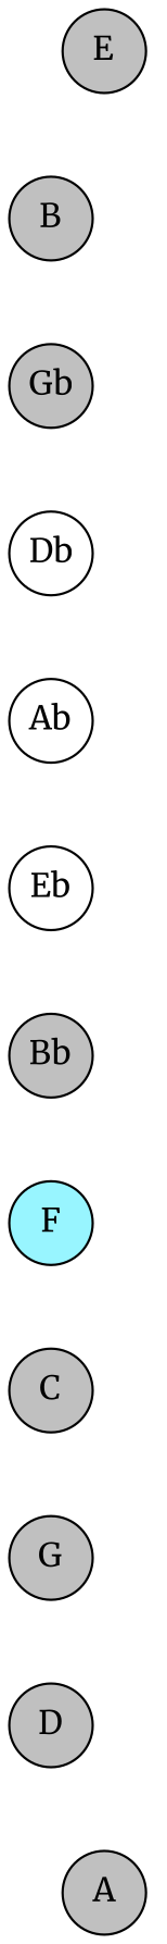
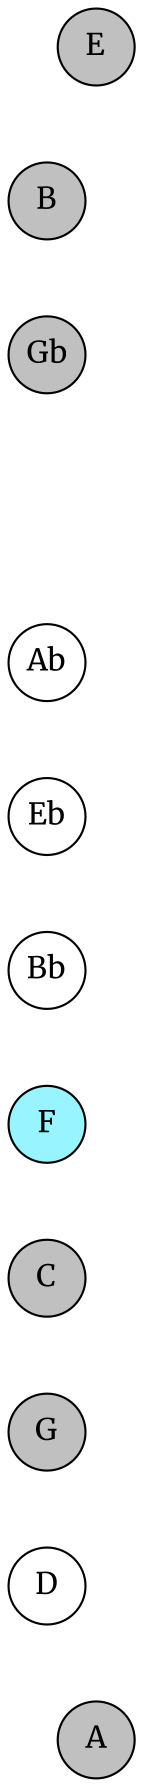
  graph {
    fontname=Merriweather
    mindist=.1
    node [fillcolor=gray fontname=Merriweather margin=0 shape=circle style=filled]
    edge [fontname=Merriweather style=invis]
    E
    B
    Gb
-   Db [fillcolor=white]
    Ab [fillcolor=white]
    Eb [fillcolor=white]
-   Bb
+   Bb [fillcolor=white]
    F [fillcolor=cadetblue1]
    C
    G
-   D
+   D [fillcolor=white]
    A
    subgraph sub_1 {
      E
      B
      Gb
-     Db
      Ab
      Eb
      Bb
      F
      C
      G
      D
      A
    }
    E -- B
    B -- Gb
-   Gb -- Db
-   Db -- Ab
    Ab -- Eb
    Eb -- Bb
    Bb -- F
    F -- C
    C -- G
    G -- D
    D -- A
    A -- E
  }
